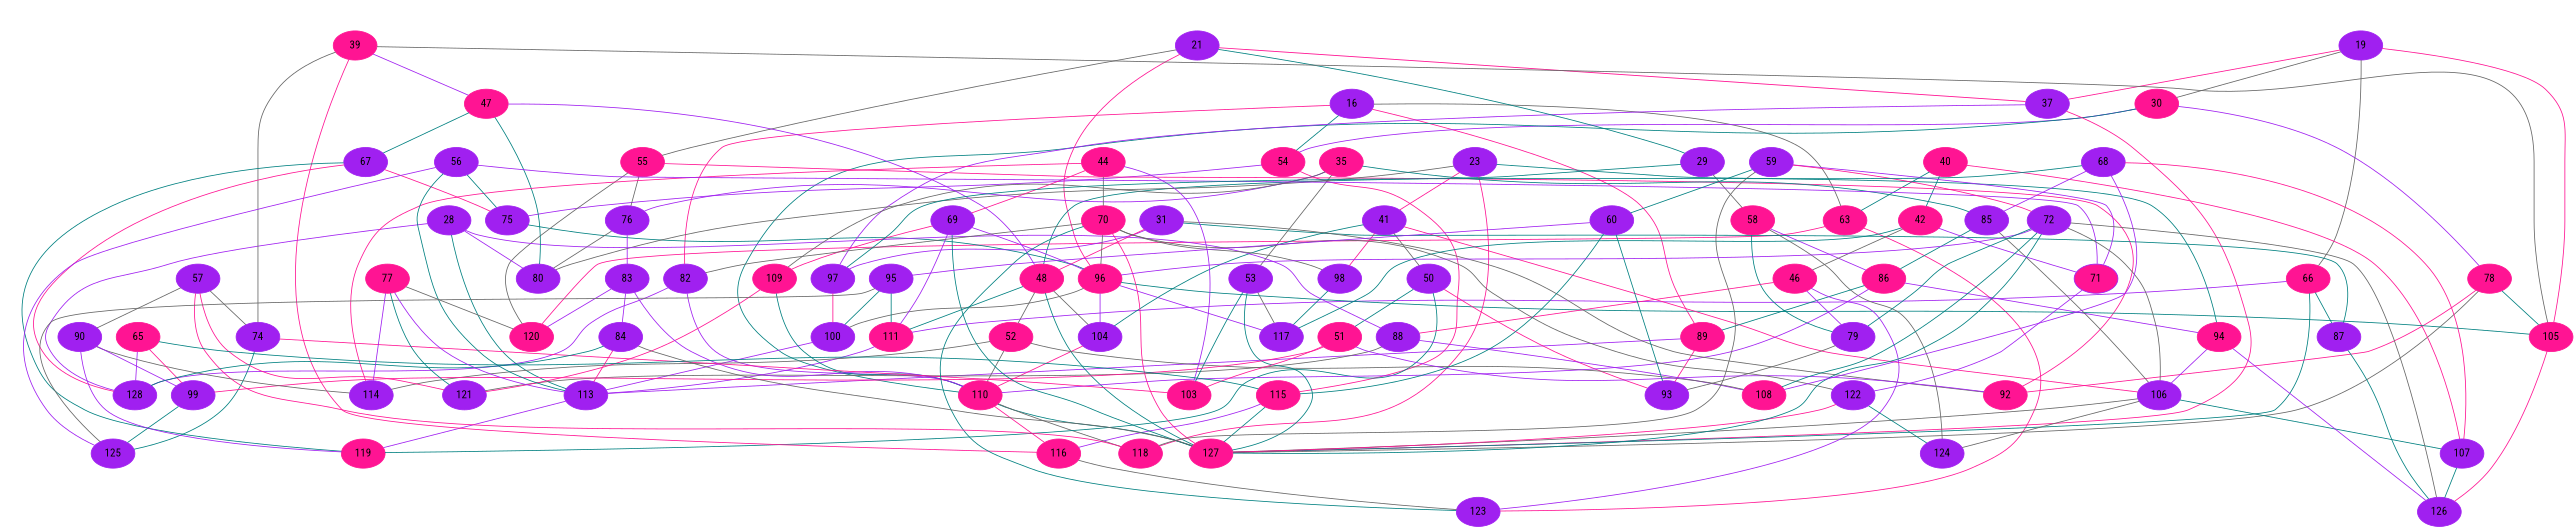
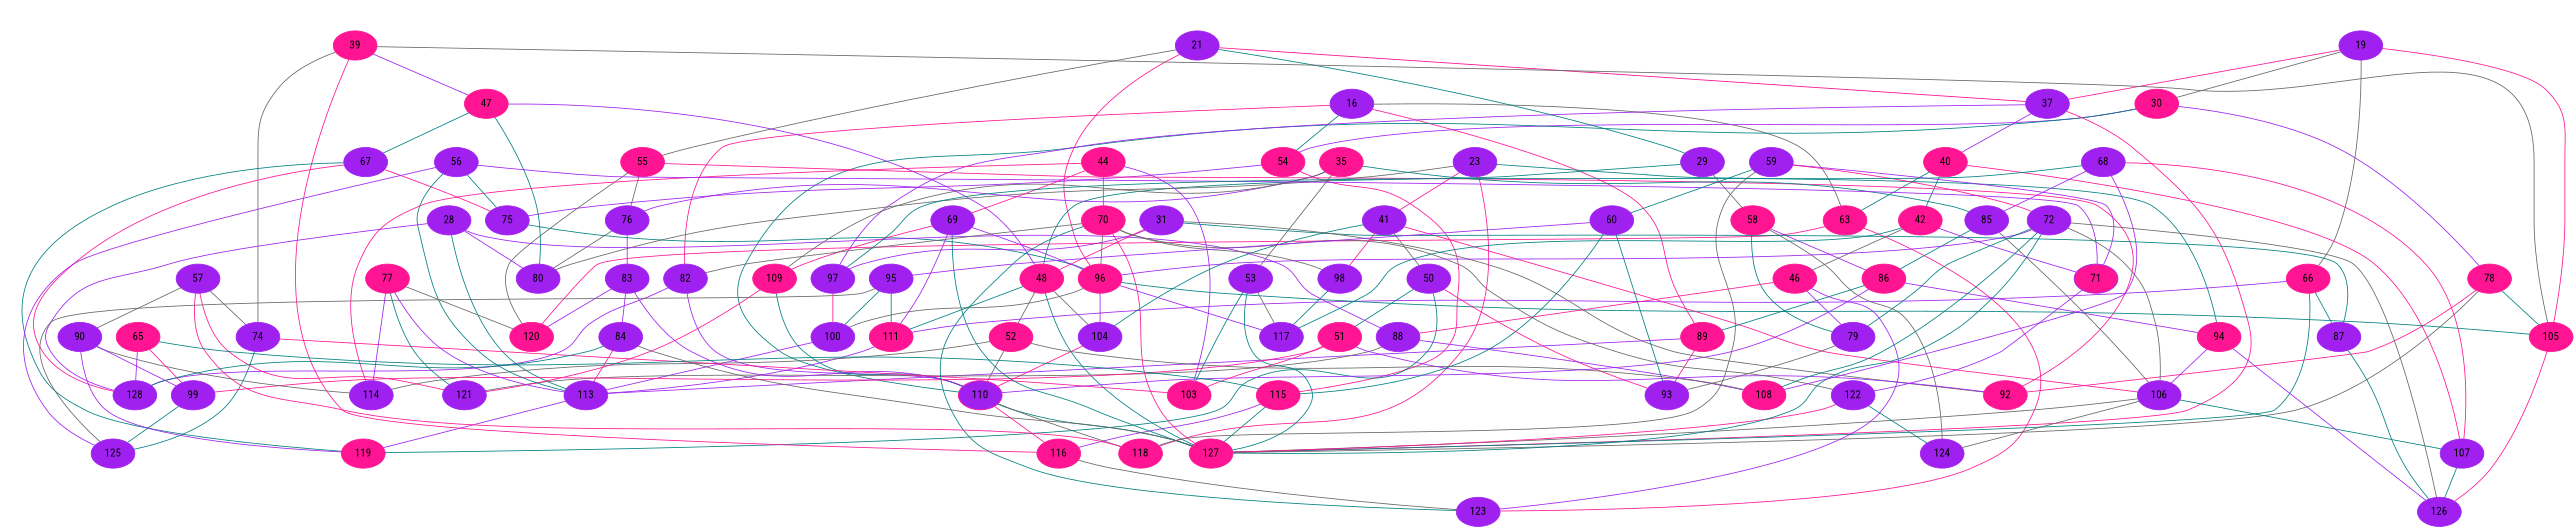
  graph {
    fontname="Roboto Condensed"
    node [color=purple fontname="Roboto Condensed" style=filled]
    edge [color=teal fontname="Roboto Condensed"]
    54 [color=deeppink]
    16
    63 [color=deeppink]
    82
    89 [color=deeppink]
    75
    115 [color=deeppink super="+49"]
    123
    120 [color=deeppink]
    128 [super="+61"]
-   110 [color=deeppink super="+101+73"]
+   110 [color=deeppink super="+101+73" fillcolor=purple]
    113 [super="+2+14"]
    93
    30 [color=deeppink]
    19
    37 [super="+25"]
    66 [color=deeppink super="+38"]
    105 [color=deeppink super="+12"]
    78 [color=deeppink]
    97
    40 [color=deeppink]
    127 [color=deeppink super="+112+91"]
    87
    111 [color=deeppink super="+102"]
    126 [super="+45"]
    21
    29
    55 [color=deeppink]
    96 [color=deeppink super="+64"]
    48 [color=deeppink super="+8+34+9"]
    58 [color=deeppink]
    92 [color=deeppink]
    76
    104 [super="+27"]
    117
    100
    41 [super="+22"]
    50
    98
    106 [super="+4+81"]
    23
    80
    94 [color=deeppink]
    118 [color=deeppink]
    28
    88
    108 [color=deeppink]
    121
    119 [color=deeppink]
    52 [color=deeppink]
    124
    79
    86 [color=deeppink super="+18"]
    116 [color=deeppink]
    31
    35 [color=deeppink]
    53
    85
    109 [color=deeppink]
    103 [color=deeppink]
    83
    42 [color=deeppink]
    107
    39 [color=deeppink]
    47 [color=deeppink]
    74
    67
    125
    46 [color=deeppink]
    71 [fillcolor=deeppink]
    51 [color=deeppink]
    122
    69 [super="+17"]
    44 [color=deeppink]
    70 [color=deeppink super="+33"]
    114
    99
    56
    57
    90
    59
    60
    72 [super="+6+26"]
    95
    65 [color=deeppink]
    68
    84
    77 [color=deeppink]
    54 -- 75 [color=purple]
    54 -- 115 [color=deeppink]
    16 -- 54
    16 -- 63 [color=gray40]
    16 -- 82 [color=deeppink]
    16 -- 89 [color=deeppink]
    63 -- 123 [color=deeppink]
    63 -- 120 [color=deeppink]
    82 -- 128 [color=purple]
    82 -- 110 [color=purple]
    89 -- 113 [color=purple]
    89 -- 93 [color=deeppink]
    75 -- 96
    115 -- 127 [weight=2]
    115 -- 116 [color=purple]
    110 -- 127 [weight=2]
    110 -- 118 [color=gray40]
    110 -- 116 [color=deeppink]
    113 -- 119 [color=purple]
    30 -- 54 [color=purple]
    30 -- 110
    30 -- 78 [color=purple]
    19 -- 30 [color=gray40]
    19 -- 37 [color=deeppink]
    19 -- 66 [color=gray40]
    19 -- 105 [color=deeppink]
    37 -- 97 [color=purple]
+   37 -- 40 [color=purple]
    37 -- 127 [color=deeppink weight=2]
    66 -- 127
    66 -- 87 [weight=2]
    66 -- 111 [color=purple weight=2]
    105 -- 126 [color=deeppink weight=2]
    78 -- 105
    78 -- 127 [color=gray40]
    78 -- 92 [color=deeppink]
    97 -- 100 [color=deeppink]
    40 -- 63
    40 -- 42
    40 -- 107 [color=deeppink]
    87 -- 126
    111 -- 113 [color=purple]
    21 -- 37 [color=deeppink]
    21 -- 29
    21 -- 55 [color=gray40]
    21 -- 96 [color=deeppink]
    29 -- 48
    29 -- 58 [color=gray40]
    55 -- 120 [color=gray40]
    55 -- 92 [color=deeppink]
    55 -- 76 [color=gray40]
    96 -- 105
    96 -- 104 [color=purple]
    96 -- 117 [color=purple]
    96 -- 100 [color=gray40]
    48 -- 127 [weight=4]
    48 -- 111
    48 -- 104 [color=gray40]
    48 -- 52 [color=gray40]
    58 -- 124 [color=gray40]
    58 -- 79
    58 -- 86 [color=purple]
    76 -- 80 [color=gray40]
    76 -- 83 [color=purple]
    104 -- 110 [color=deeppink]
    100 -- 113 [color=purple]
    41 -- 104
    41 -- 50 [color=gray40]
    41 -- 98 [color=deeppink weight=2]
    41 -- 106 [color=deeppink]
    50 -- 93 [color=deeppink]
    50 -- 119
    50 -- 51
    98 -- 117
    106 -- 127 [color=gray40]
    106 -- 124 [color=gray40]
    106 -- 107
    23 -- 41 [color=deeppink]
    23 -- 80 [color=gray40]
    23 -- 94
    23 -- 118 [color=deeppink]
    94 -- 126 [color=purple]
    94 -- 106 [color=purple]
    28 -- 128 [color=purple]
    28 -- 113
    28 -- 80 [color=purple]
    28 -- 88 [color=purple]
    88 -- 108 [color=purple]
    88 -- 121 [color=gray40]
    52 -- 110 [color=gray40]
    52 -- 108 [color=gray40]
    52 -- 114 [color=gray40]
    79 -- 93 [color=gray40]
    86 -- 89
    86 -- 110 [color=purple weight=4]
    86 -- 94 [color=purple]
    116 -- 123 [color=gray40]
    31 -- 97 [color=purple]
    31 -- 87
    31 -- 48 [color=deeppink]
    31 -- 92 [color=gray40]
    35 -- 76 [color=purple]
    35 -- 53 [color=gray40]
    35 -- 85
    35 -- 109 [color=gray40]
    53 -- 127
    53 -- 117 [color=gray40]
    53 -- 103
    85 -- 106 [color=gray40]
    85 -- 86
    109 -- 110
    109 -- 121 [color=deeppink]
    83 -- 120 [color=purple]
    83 -- 110 [color=purple]
    83 -- 84 [color=purple]
    42 -- 117
    42 -- 46 [color=gray40]
    42 -- 71 [color=purple]
    107 -- 126
    39 -- 105 [color=gray40]
    39 -- 116 [color=deeppink]
    39 -- 47 [color=purple]
    39 -- 74 [color=gray40]
    47 -- 48 [color=purple]
    47 -- 80
    47 -- 67
    74 -- 103 [color=deeppink]
    74 -- 125
    67 -- 75 [color=deeppink]
    67 -- 128 [color=deeppink]
    67 -- 119
    46 -- 123 [color=purple]
    46 -- 88 [color=deeppink]
    46 -- 79 [color=purple]
    71 -- 122 [color=purple]
    51 -- 92 [color=purple]
    51 -- 103 [color=deeppink]
    51 -- 99 [color=deeppink]
    122 -- 127 [color=deeppink]
    122 -- 124
    69 -- 127 [weight=2]
    69 -- 111 [color=purple]
    69 -- 96 [color=purple]
    69 -- 109 [color=deeppink]
    44 -- 103 [color=purple]
    44 -- 69 [color=deeppink]
    44 -- 70 [color=gray40]
    44 -- 114 [color=deeppink]
    70 -- 82 [color=gray40]
    70 -- 123
    70 -- 127 [color=deeppink]
    70 -- 96 [color=gray40 weight=2]
    70 -- 98 [color=gray40]
    70 -- 122 [color=gray40]
    99 -- 125
    56 -- 75
    56 -- 113
    56 -- 125 [color=purple]
    56 -- 71 [color=purple]
    57 -- 118 [color=deeppink]
    57 -- 121 [color=deeppink]
    57 -- 74 [color=gray40]
    57 -- 90 [color=gray40]
    90 -- 119 [color=purple]
    90 -- 114 [color=gray40]
    90 -- 99 [color=purple]
    59 -- 118 [color=gray40]
    59 -- 71 [color=purple]
    59 -- 60
    59 -- 72 [color=deeppink]
    60 -- 115
    60 -- 93
    60 -- 95 [color=purple]
    72 -- 127
    72 -- 126 [color=gray40]
    72 -- 96 [color=purple]
    72 -- 106 [color=gray40 weight=2]
    72 -- 108
    72 -- 79
    95 -- 111
    95 -- 100
    95 -- 125 [color=gray40]
    65 -- 115
    65 -- 128 [color=purple weight=2]
    65 -- 99 [color=deeppink]
    68 -- 97
    68 -- 108 [color=purple]
    68 -- 85 [color=purple]
    68 -- 107 [color=deeppink]
    84 -- 128
    84 -- 113 [color=deeppink]
    84 -- 127 [color=gray40]
    77 -- 120 [color=gray40]
    77 -- 113 [color=purple]
    77 -- 121
    77 -- 114 [color=purple]
  }
